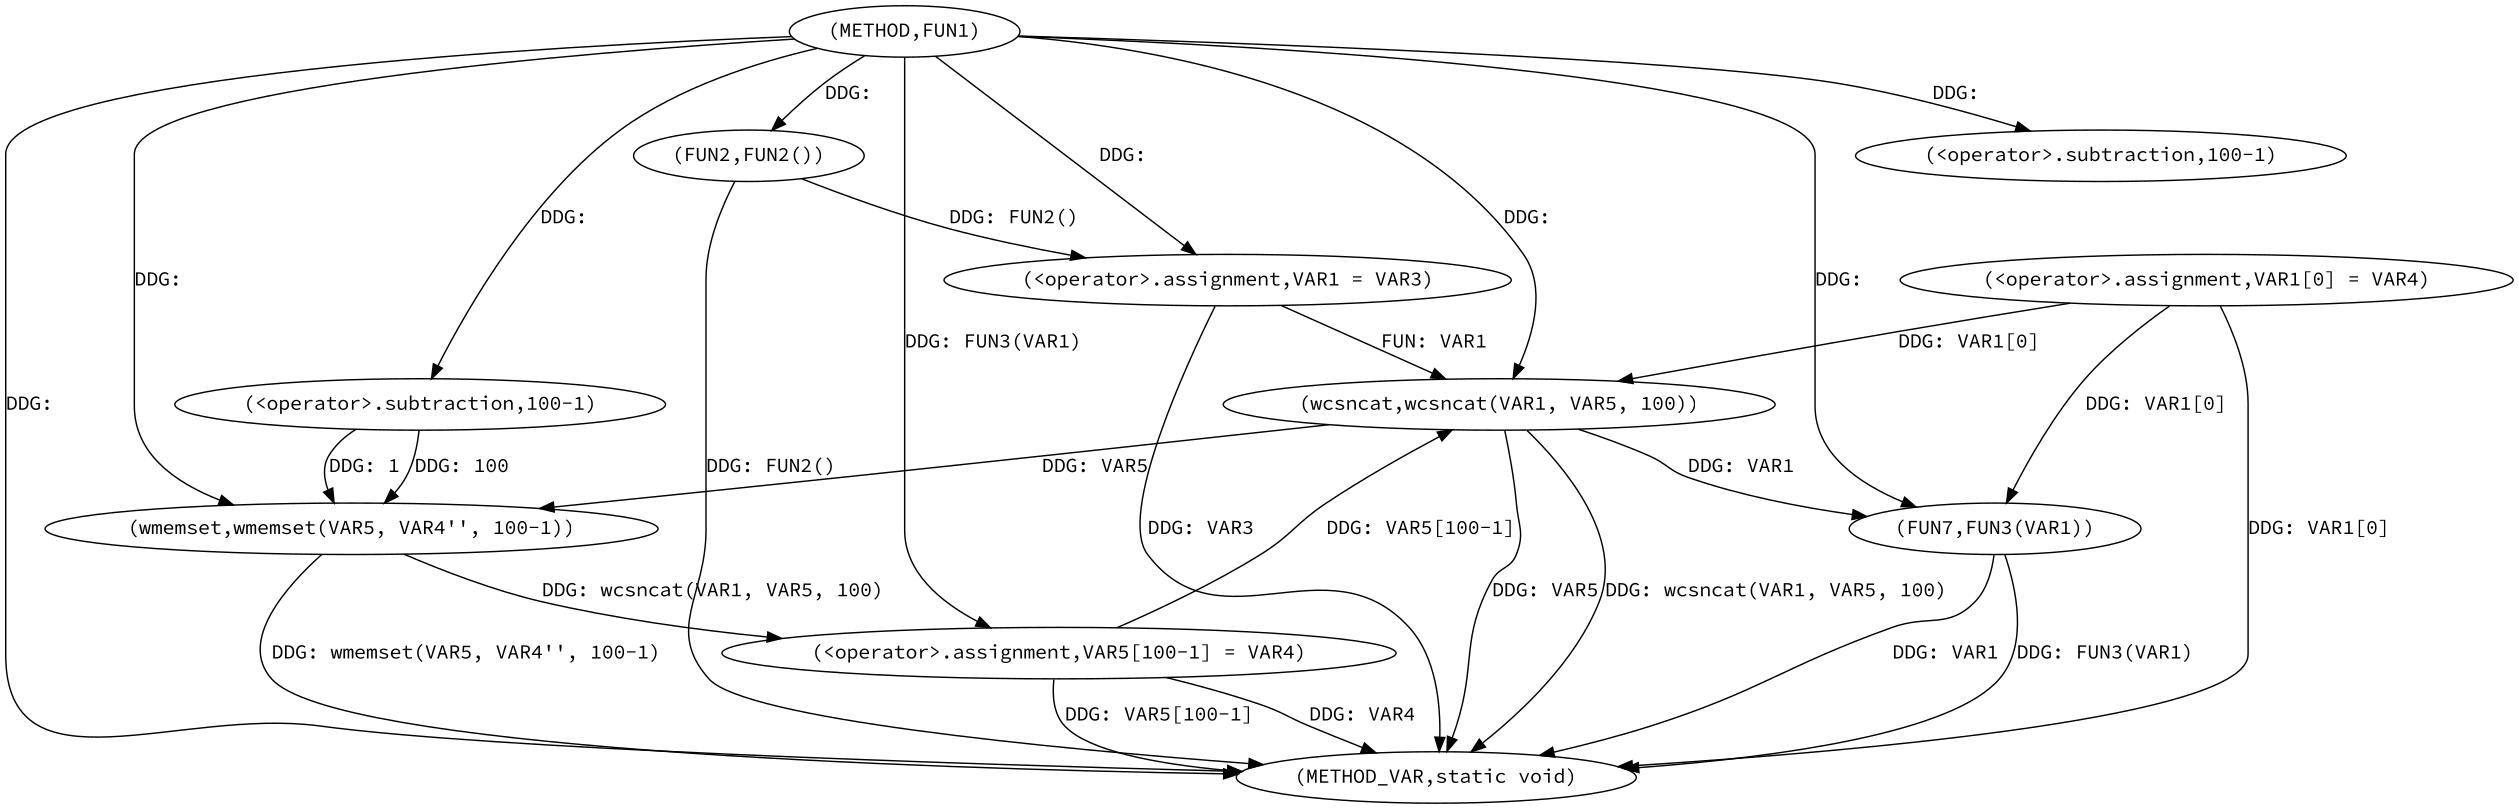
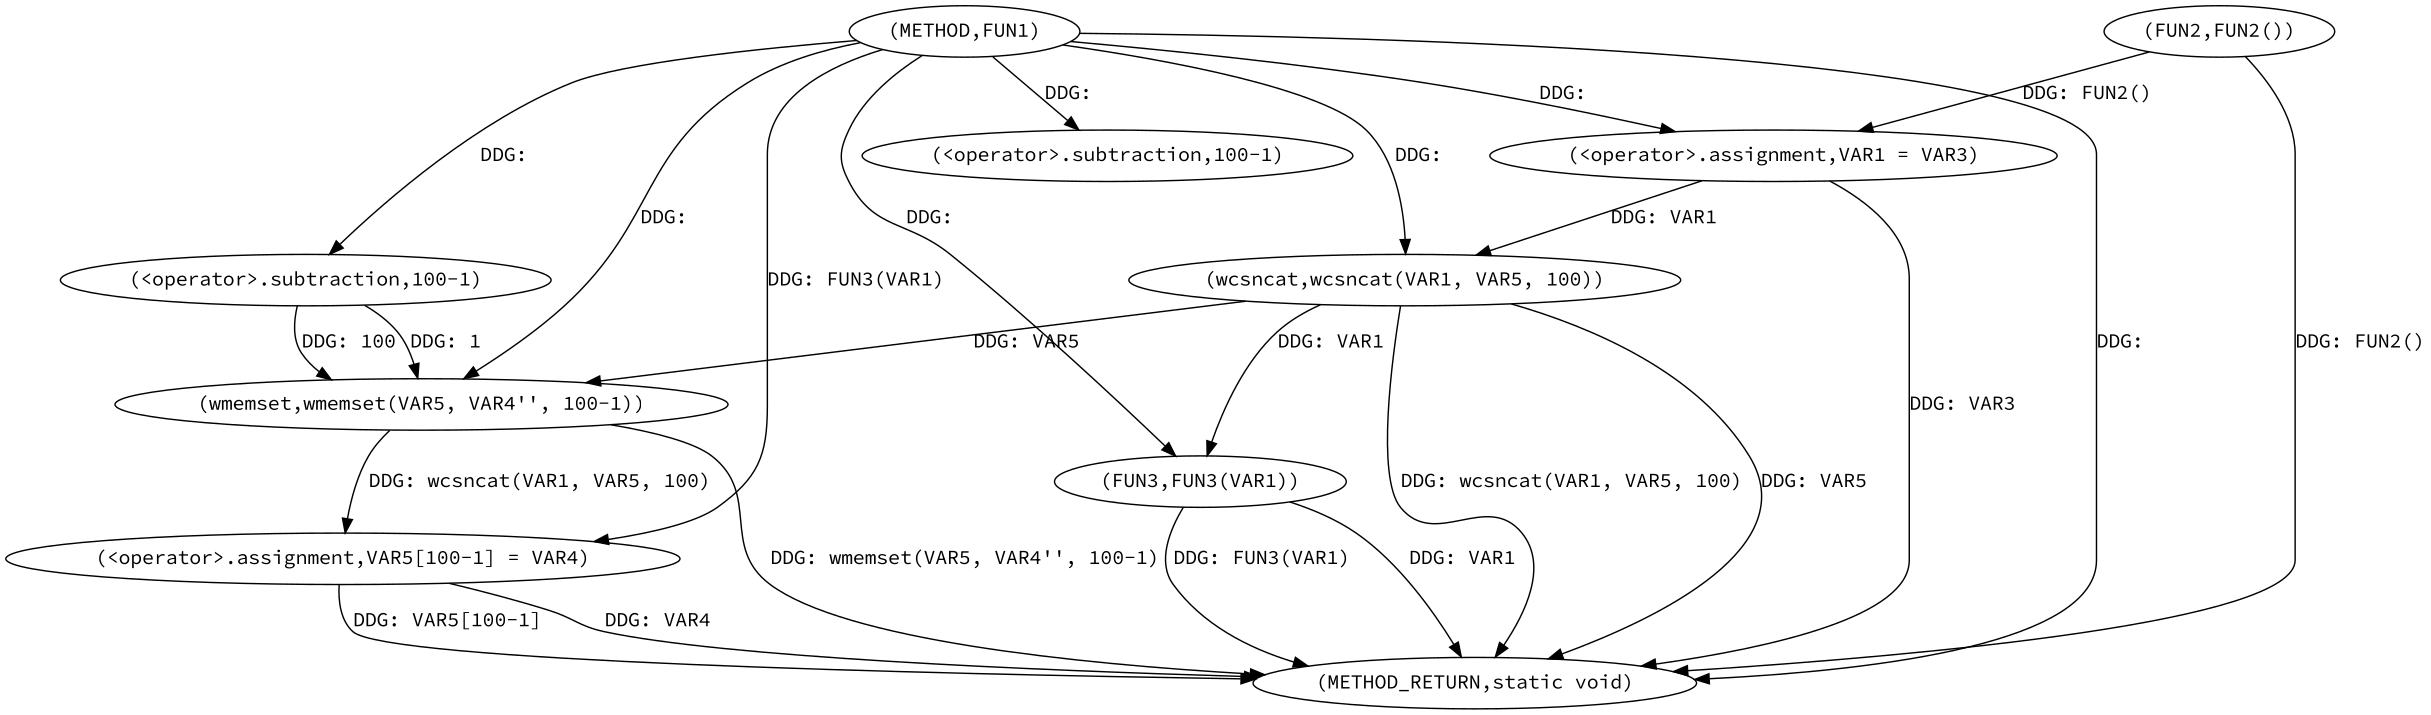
  digraph {
    fontname="Source Code Pro"
    node [fontname="Source Code Pro"]
    edge [fontname="Source Code Pro"]
    n1 [label="(METHOD,FUN1)"]
    n2 [label="(FUN2,FUN2())"]
    n3 [label="(<operator>.assignment,VAR1 = VAR3)"]
    n4 [label="(wmemset,wmemset(VAR5, VAR4'', 100-1))"]
    n5 [label="(<operator>.subtraction,100-1)"]
    n6 [label="(<operator>.assignment,VAR5[100-1] = VAR4)"]
    n7 [label="(<operator>.subtraction,100-1)"]
    n8 [label="(wcsncat,wcsncat(VAR1, VAR5, 100))"]
-   n9 [label="(FUN7,FUN3(VAR1))"]
-   n10 [label="(METHOD_VAR,static void)"]
-   n11 [label="(<operator>.assignment,VAR1[0] = VAR4)"]
-   n1 -> n2 [label="DDG: "]
+   n9 [label="(FUN3,FUN3(VAR1))"]
+   n10 [label="(METHOD_RETURN,static void)"]
    n1 -> n3 [label="DDG: "]
    n1 -> n4 [label="DDG: "]
    n1 -> n5 [label="DDG: "]
    n1 -> n6 [label="DDG: FUN3(VAR1)"]
    n1 -> n7 [label="DDG: "]
    n1 -> n8 [label="DDG: "]
    n1 -> n9 [label="DDG: "]
    n1 -> n10 [label="DDG: "]
    n2 -> n3 [label="DDG: FUN2()"]
    n2 -> n10 [label="DDG: FUN2()"]
-   n3 -> n8 [label="FUN: VAR1"]
+   n3 -> n8 [label="DDG: VAR1"]
    n3 -> n10 [label="DDG: VAR3"]
    n4 -> n6 [label="DDG: wcsncat(VAR1, VAR5, 100)"]
    n4 -> n10 [label="DDG: wmemset(VAR5, VAR4'', 100-1)"]
    n5 -> n4 [label="DDG: 100"]
    n5 -> n4 [label="DDG: 1"]
-   n6 -> n8 [label="DDG: VAR5[100-1]"]
    n6 -> n10 [label="DDG: VAR4"]
    n6 -> n10 [label="DDG: VAR5[100-1]"]
    n8 -> n4 [label="DDG: VAR5"]
    n8 -> n9 [label="DDG: VAR1"]
    n8 -> n10 [label="DDG: VAR5"]
    n8 -> n10 [label="DDG: wcsncat(VAR1, VAR5, 100)"]
    n9 -> n10 [label="DDG: VAR1"]
    n9 -> n10 [label="DDG: FUN3(VAR1)"]
-   n11 -> n8 [label="DDG: VAR1[0]"]
-   n11 -> n9 [label="DDG: VAR1[0]"]
-   n11 -> n10 [label="DDG: VAR1[0]"]
  }
